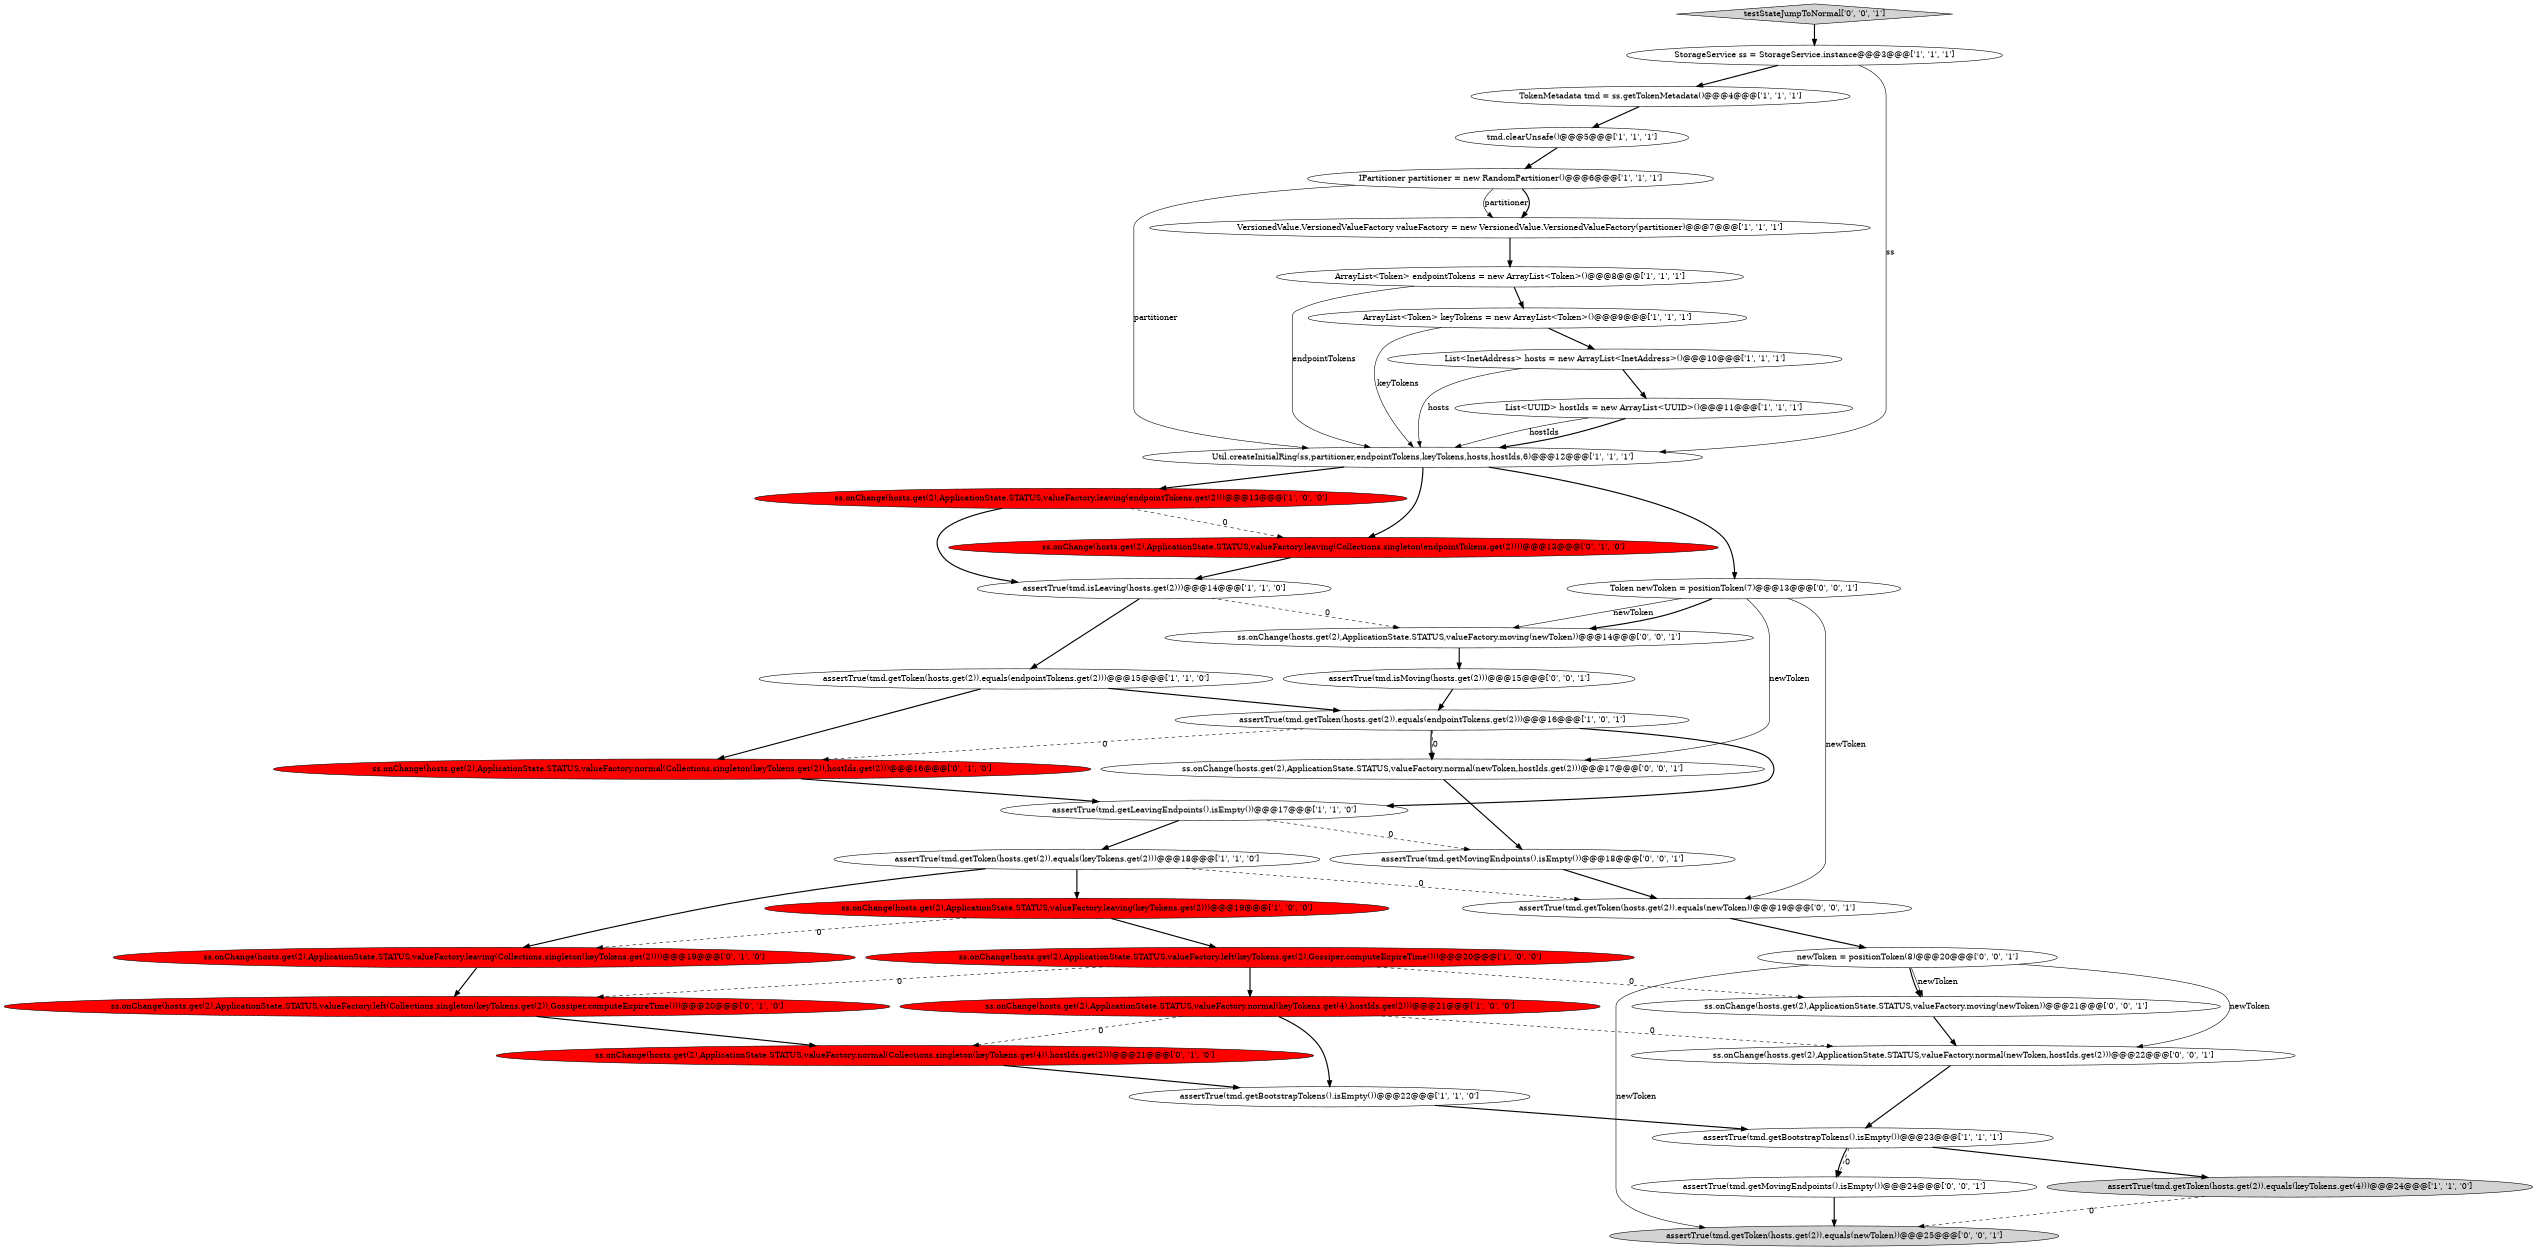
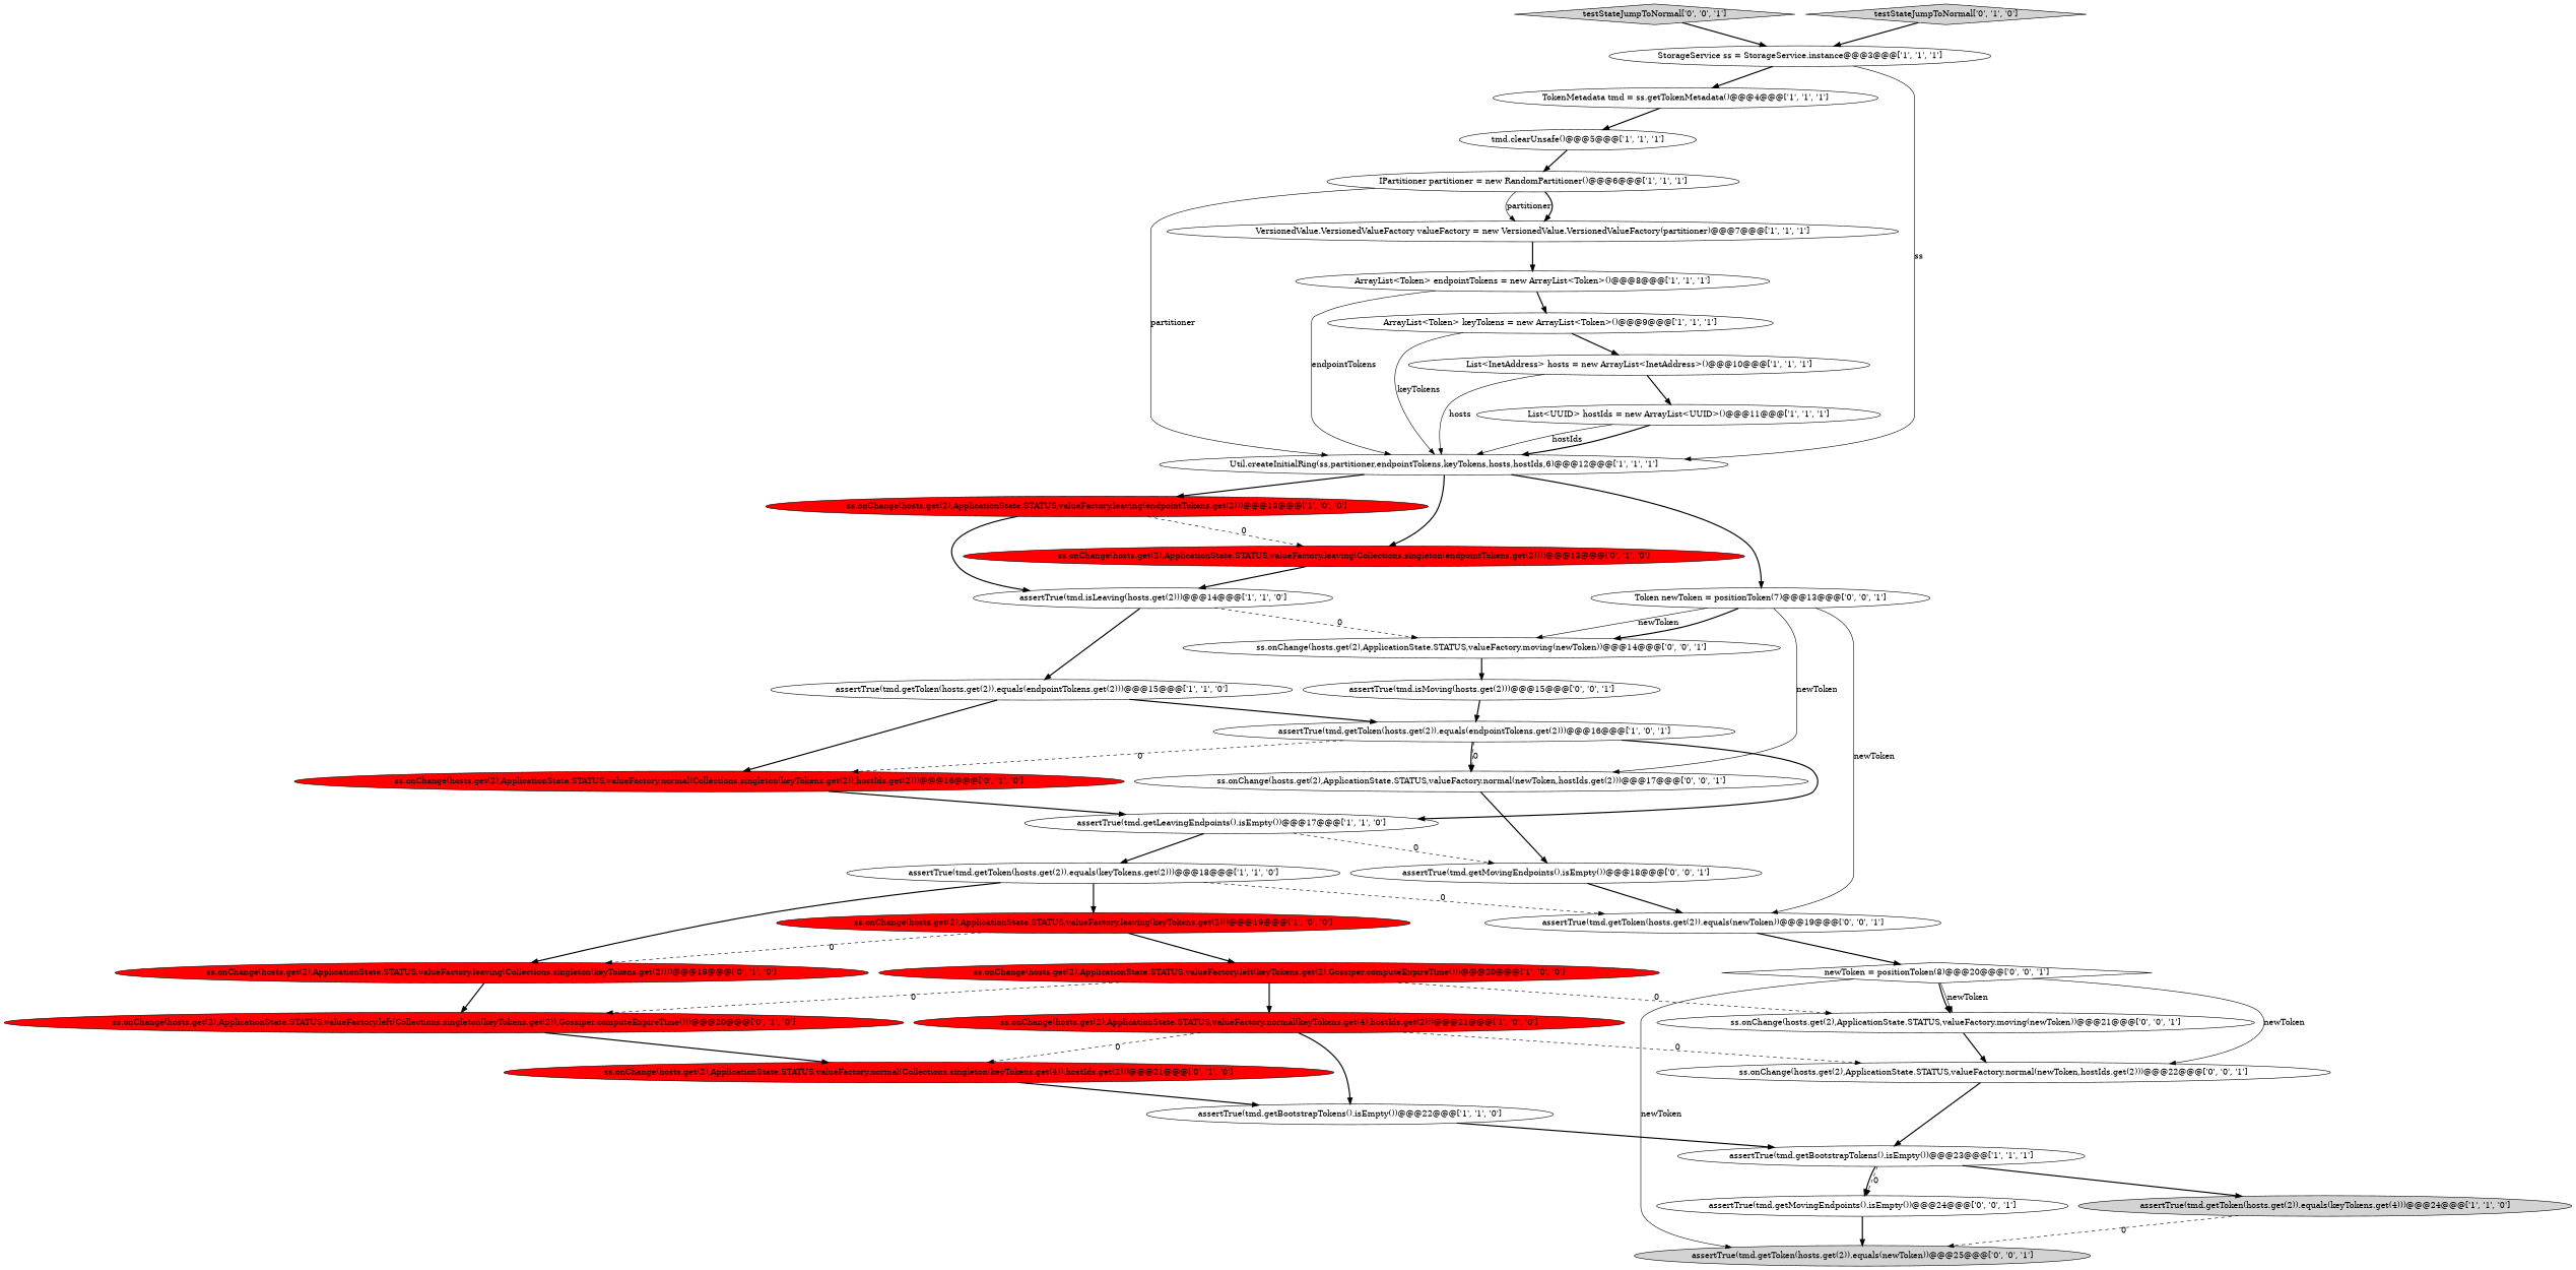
  digraph {
    node [fillcolor=white shape=ellipse style=filled]
    edge [style=bold]
    n1 [label="List<InetAddress> hosts = new ArrayList<InetAddress>()@@@10@@@['1', '1', '1']"]
    n2 [label="Util.createInitialRing(ss,partitioner,endpointTokens,keyTokens,hosts,hostIds,6)@@@12@@@['1', '1', '1']"]
    n3 [label="List<UUID> hostIds = new ArrayList<UUID>()@@@11@@@['1', '1', '1']"]
    n4 [fillcolor=red label="ss.onChange(hosts.get(2),ApplicationState.STATUS,valueFactory.leaving(endpointTokens.get(2)))@@@13@@@['1', '0', '0']"]
    n5 [label="Token newToken = positionToken(7)@@@13@@@['0', '0', '1']"]
    n6 [fillcolor=red label="ss.onChange(hosts.get(2),ApplicationState.STATUS,valueFactory.leaving(Collections.singleton(endpointTokens.get(2))))@@@13@@@['0', '1', '0']"]
    n7 [label="ss.onChange(hosts.get(2),ApplicationState.STATUS,valueFactory.moving(newToken))@@@14@@@['0', '0', '1']"]
    n8 [label="assertTrue(tmd.isMoving(hosts.get(2)))@@@15@@@['0', '0', '1']"]
    n9 [label="assertTrue(tmd.getToken(hosts.get(2)).equals(endpointTokens.get(2)))@@@16@@@['1', '0', '1']"]
    n10 [label="assertTrue(tmd.isLeaving(hosts.get(2)))@@@14@@@['1', '1', '0']"]
    n11 [label="ss.onChange(hosts.get(2),ApplicationState.STATUS,valueFactory.normal(newToken,hostIds.get(2)))@@@17@@@['0', '0', '1']"]
    n12 [label="assertTrue(tmd.getToken(hosts.get(2)).equals(newToken))@@@19@@@['0', '0', '1']"]
    n13 [fillcolor=red label="ss.onChange(hosts.get(2),ApplicationState.STATUS,valueFactory.leaving(keyTokens.get(2)))@@@19@@@['1', '0', '0']"]
    n14 [fillcolor=red label="ss.onChange(hosts.get(2),ApplicationState.STATUS,valueFactory.left(keyTokens.get(2),Gossiper.computeExpireTime()))@@@20@@@['1', '0', '0']"]
    n15 [fillcolor=red label="ss.onChange(hosts.get(2),ApplicationState.STATUS,valueFactory.leaving(Collections.singleton(keyTokens.get(2))))@@@19@@@['0', '1', '0']"]
    n16 [label="ss.onChange(hosts.get(2),ApplicationState.STATUS,valueFactory.moving(newToken))@@@21@@@['0', '0', '1']"]
    n17 [fillcolor=red label="ss.onChange(hosts.get(2),ApplicationState.STATUS,valueFactory.left(Collections.singleton(keyTokens.get(2)),Gossiper.computeExpireTime()))@@@20@@@['0', '1', '0']"]
    n18 [fillcolor=red label="ss.onChange(hosts.get(2),ApplicationState.STATUS,valueFactory.normal(keyTokens.get(4),hostIds.get(2)))@@@21@@@['1', '0', '0']"]
    n19 [label="StorageService ss = StorageService.instance@@@3@@@['1', '1', '1']"]
    n20 [label="TokenMetadata tmd = ss.getTokenMetadata()@@@4@@@['1', '1', '1']"]
    n21 [label="tmd.clearUnsafe()@@@5@@@['1', '1', '1']"]
-   n22 [label="newToken = positionToken(8)@@@20@@@['0', '0', '1']"]
+   n22 [label="newToken = positionToken(8)@@@20@@@['0', '0', '1']" shape=diamond]
    n23 [label="ss.onChange(hosts.get(2),ApplicationState.STATUS,valueFactory.normal(newToken,hostIds.get(2)))@@@22@@@['0', '0', '1']"]
    n24 [fillcolor=lightgray label="assertTrue(tmd.getToken(hosts.get(2)).equals(newToken))@@@25@@@['0', '0', '1']"]
    n25 [label="assertTrue(tmd.getBootstrapTokens().isEmpty())@@@23@@@['1', '1', '1']"]
    n26 [label="assertTrue(tmd.getToken(hosts.get(2)).equals(endpointTokens.get(2)))@@@15@@@['1', '1', '0']"]
    n27 [fillcolor=red label="ss.onChange(hosts.get(2),ApplicationState.STATUS,valueFactory.normal(Collections.singleton(keyTokens.get(4)),hostIds.get(2)))@@@21@@@['0', '1', '0']"]
    n28 [label="assertTrue(tmd.getBootstrapTokens().isEmpty())@@@22@@@['1', '1', '0']"]
    n29 [fillcolor=red label="ss.onChange(hosts.get(2),ApplicationState.STATUS,valueFactory.normal(Collections.singleton(keyTokens.get(2)),hostIds.get(2)))@@@16@@@['0', '1', '0']"]
    n30 [label="assertTrue(tmd.getMovingEndpoints().isEmpty())@@@24@@@['0', '0', '1']"]
    n31 [fillcolor=lightgray label="assertTrue(tmd.getToken(hosts.get(2)).equals(keyTokens.get(4)))@@@24@@@['1', '1', '0']"]
    n32 [label="assertTrue(tmd.getLeavingEndpoints().isEmpty())@@@17@@@['1', '1', '0']"]
    n33 [label="assertTrue(tmd.getMovingEndpoints().isEmpty())@@@18@@@['0', '0', '1']"]
    n34 [fillcolor=lightgray label="testStateJumpToNormal['0', '0', '1']" shape=diamond]
    n35 [label="assertTrue(tmd.getToken(hosts.get(2)).equals(keyTokens.get(2)))@@@18@@@['1', '1', '0']"]
    n36 [label="ArrayList<Token> endpointTokens = new ArrayList<Token>()@@@8@@@['1', '1', '1']"]
    n37 [label="ArrayList<Token> keyTokens = new ArrayList<Token>()@@@9@@@['1', '1', '1']"]
    n38 [label="IPartitioner partitioner = new RandomPartitioner()@@@6@@@['1', '1', '1']"]
    n39 [label="VersionedValue.VersionedValueFactory valueFactory = new VersionedValue.VersionedValueFactory(partitioner)@@@7@@@['1', '1', '1']"]
+   n40 [fillcolor=lightgray label="testStateJumpToNormal['0', '1', '0']" shape=diamond]
    n1 -> n2 [label=hosts style=solid]
    n1 -> n3
    n2 -> n4
    n2 -> n5
    n2 -> n6
    n3 -> n2 [label=hostIds style=solid]
    n3 -> n2
    n4 -> n6 [label=0 style=dashed]
    n4 -> n10
    n5 -> n7 [label=newToken style=solid]
    n5 -> n7
    n5 -> n11 [label=newToken style=solid]
    n5 -> n12 [label=newToken style=solid]
    n6 -> n10
    n7 -> n8
    n8 -> n9
    n9 -> n11
    n9 -> n11 [label=0 style=dashed]
    n9 -> n29 [label=0 style=dashed]
    n9 -> n32
    n10 -> n7 [label=0 style=dashed]
    n10 -> n26
    n11 -> n33
    n12 -> n22
    n13 -> n14
    n13 -> n15 [label=0 style=dashed]
    n14 -> n16 [label=0 style=dashed]
    n14 -> n17 [label=0 style=dashed]
    n14 -> n18
    n15 -> n17
    n16 -> n23
    n17 -> n27
    n18 -> n23 [label=0 style=dashed]
    n18 -> n27 [label=0 style=dashed]
    n18 -> n28
    n19 -> n2 [label=ss style=solid]
    n19 -> n20
    n20 -> n21
    n21 -> n38
    n22 -> n16 [label=newToken style=solid]
    n22 -> n16
    n22 -> n23 [label=newToken style=solid]
    n22 -> n24 [label=newToken style=solid]
    n23 -> n25
    n25 -> n30 [label=0 style=dashed]
    n25 -> n30
    n25 -> n31
    n26 -> n9
    n26 -> n29
    n27 -> n28
    n28 -> n25
    n29 -> n32
    n30 -> n24
    n31 -> n24 [label=0 style=dashed]
    n32 -> n33 [label=0 style=dashed]
    n32 -> n35
    n33 -> n12
    n34 -> n19
    n35 -> n12 [label=0 style=dashed]
    n35 -> n13
    n35 -> n15
    n36 -> n2 [label=endpointTokens style=solid]
    n36 -> n37
    n37 -> n1
    n37 -> n2 [label=keyTokens style=solid]
    n38 -> n2 [label=partitioner style=solid]
    n38 -> n39 [label=partitioner style=solid]
    n38 -> n39
    n39 -> n36
+   n40 -> n19
  }
